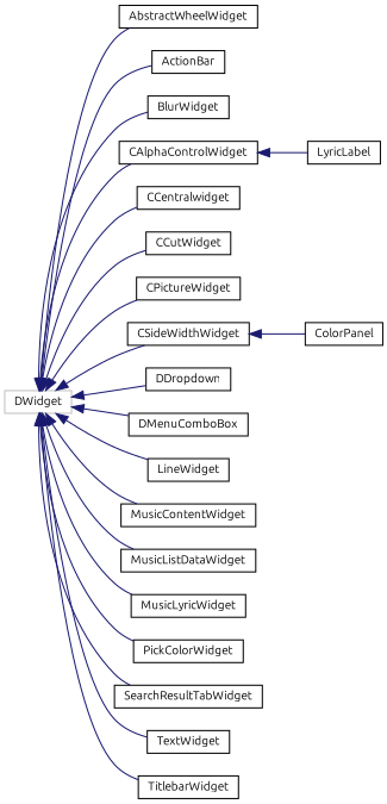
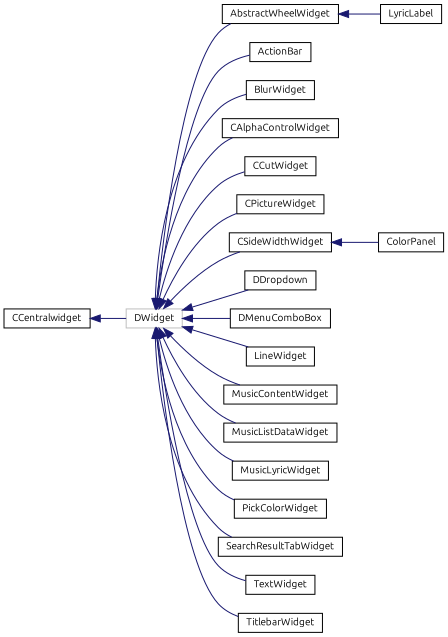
  digraph {
    fontname=Ubuntu
    rankdir=LR
    node [color=black fillcolor=white fontname=Ubuntu fontsize=10 shape=record style=filled]
    edge [color=midnightblue dir=back fontname=Ubuntu fontsize=10 labelfontname=Helvetica labelfontsize=10 style=solid]
    n1 [color=grey75 height=0.2 label=DWidget width=0.4]
    n2 [height=0.2 label=AbstractWheelWidget width=0.4]
    n3 [height=0.2 label=ActionBar width=0.4]
    n4 [height=0.2 label=BlurWidget width=0.4]
    n5 [height=0.2 label=CAlphaControlWidget width=0.4]
    n6 [height=0.2 label=CCentralwidget width=0.4]
    n7 [height=0.2 label=CCutWidget width=0.4]
    n8 [height=0.2 label=CPictureWidget width=0.4]
    n9 [height=0.2 label=CSideWidthWidget width=0.4]
    n10 [height=0.2 label=DDropdown width=0.4]
    n11 [height=0.2 label=DMenuComboBox width=0.4]
    n12 [height=0.2 label=LineWidget width=0.4]
    n13 [height=0.2 label=MusicContentWidget width=0.4]
    n14 [height=0.2 label=MusicListDataWidget width=0.4]
    n15 [height=0.2 label=MusicLyricWidget width=0.4]
    n16 [height=0.2 label=PickColorWidget width=0.4]
    n17 [height=0.2 label=SearchResultTabWidget width=0.4]
    n18 [height=0.2 label=TextWidget width=0.4]
    n19 [height=0.2 label=TitlebarWidget width=0.4]
    n20 [height=0.2 label=LyricLabel width=0.4]
    n21 [height=0.2 label=ColorPanel width=0.4]
    n1 -> n2
    n1 -> n3
    n1 -> n4
    n1 -> n5
-   n1 -> n6
+   n6 -> n1
    n1 -> n7
    n1 -> n8
    n1 -> n9
    n1 -> n10
    n1 -> n11
    n1 -> n12
    n1 -> n13
    n1 -> n14
    n1 -> n15
    n1 -> n16
    n1 -> n17
    n1 -> n18
    n1 -> n19
-   n5 -> n20
+   n2 -> n20
    n9 -> n21
  }
